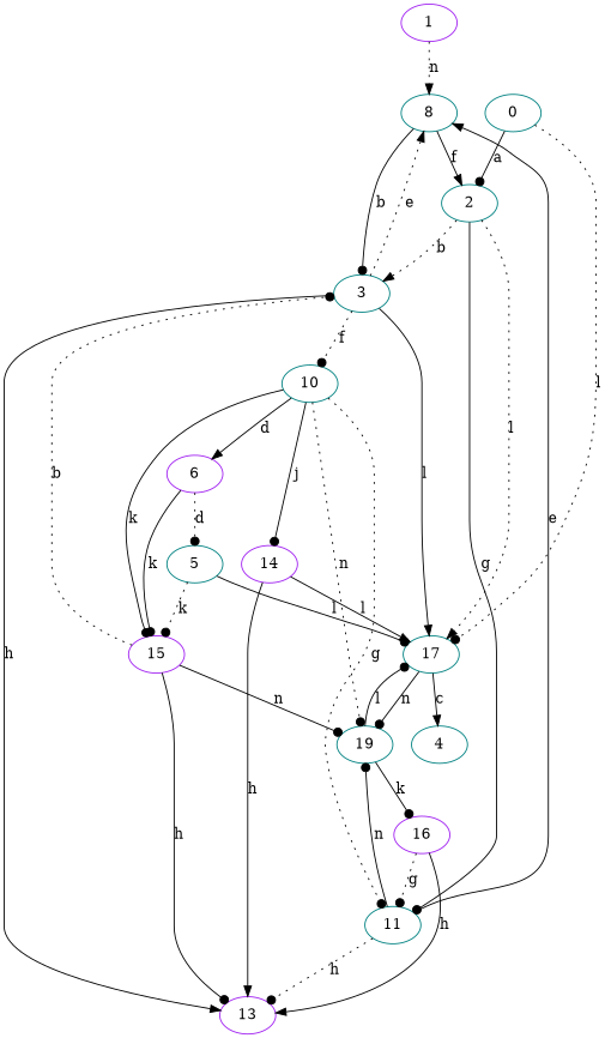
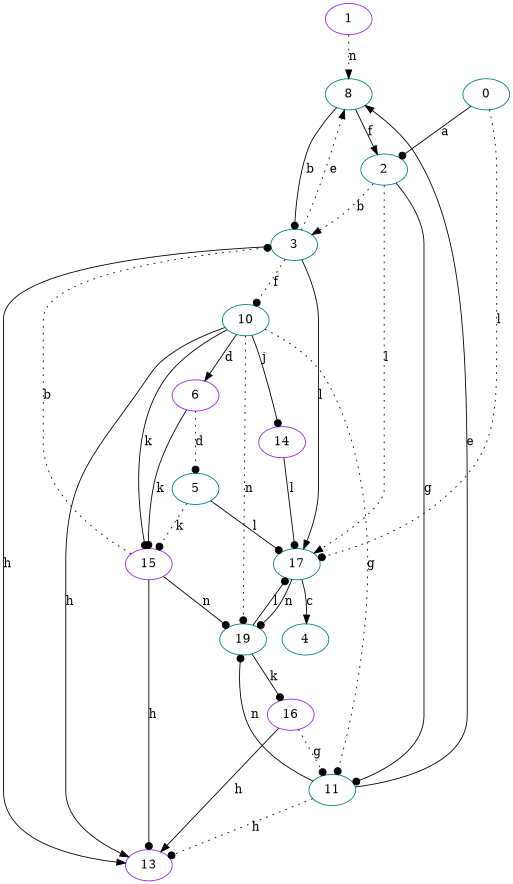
  strict digraph {
    node [color=teal]
    edge [arrowhead=dot style=solid]
    1 [color=purple]
    8
    19
    17
    16 [color=purple]
    2
    3
    11
    10
    13 [color=purple]
    4
    15 [color=purple]
    6 [color=purple]
    14 [color=purple]
    5
    0
    1 -> 8 [arrowhead=normal label=n style=dotted]
    8 -> 2 [arrowhead=normal label=f]
    8 -> 3 [label=b]
    19 -> 17 [label=l]
    19 -> 16 [label=k]
    17 -> 19 [label=n]
    17 -> 4 [arrowhead=normal label=c]
    16 -> 11 [label=g style=dotted]
    16 -> 13 [arrowhead=normal label=h]
    2 -> 17 [arrowhead=normal label=l style=dotted]
    2 -> 3 [arrowhead=normal label=b style=dotted]
    2 -> 11 [label=g]
    3 -> 8 [arrowhead=normal label=e style=dotted]
    3 -> 17 [arrowhead=normal label=l]
    3 -> 10 [label=f style=dotted]
    3 -> 13 [arrowhead=normal label=h]
    11 -> 8 [arrowhead=normal label=e]
    11 -> 19 [label=n]
    11 -> 13 [label=h style=dotted]
    10 -> 19 [label=n style=dotted]
    10 -> 11 [label=g style=dotted]
-   14 -> 13 [arrowhead=normal label=h]
+   10 -> 13 [arrowhead=normal label=h]
    10 -> 15 [label=k]
    10 -> 6 [arrowhead=normal label=d]
    10 -> 14 [label=j]
    15 -> 19 [label=n]
    15 -> 3 [label=b style=dotted]
    15 -> 13 [label=h]
    6 -> 15 [label=k]
    6 -> 5 [label=d style=dotted]
-   14 -> 17 [arrowhead=normal label=l]
+   14 -> 17 [label=l]
    5 -> 17 [label=l]
    5 -> 15 [label=k style=dotted]
    0 -> 17 [label=l style=dotted]
    0 -> 2 [label=a]
  }
